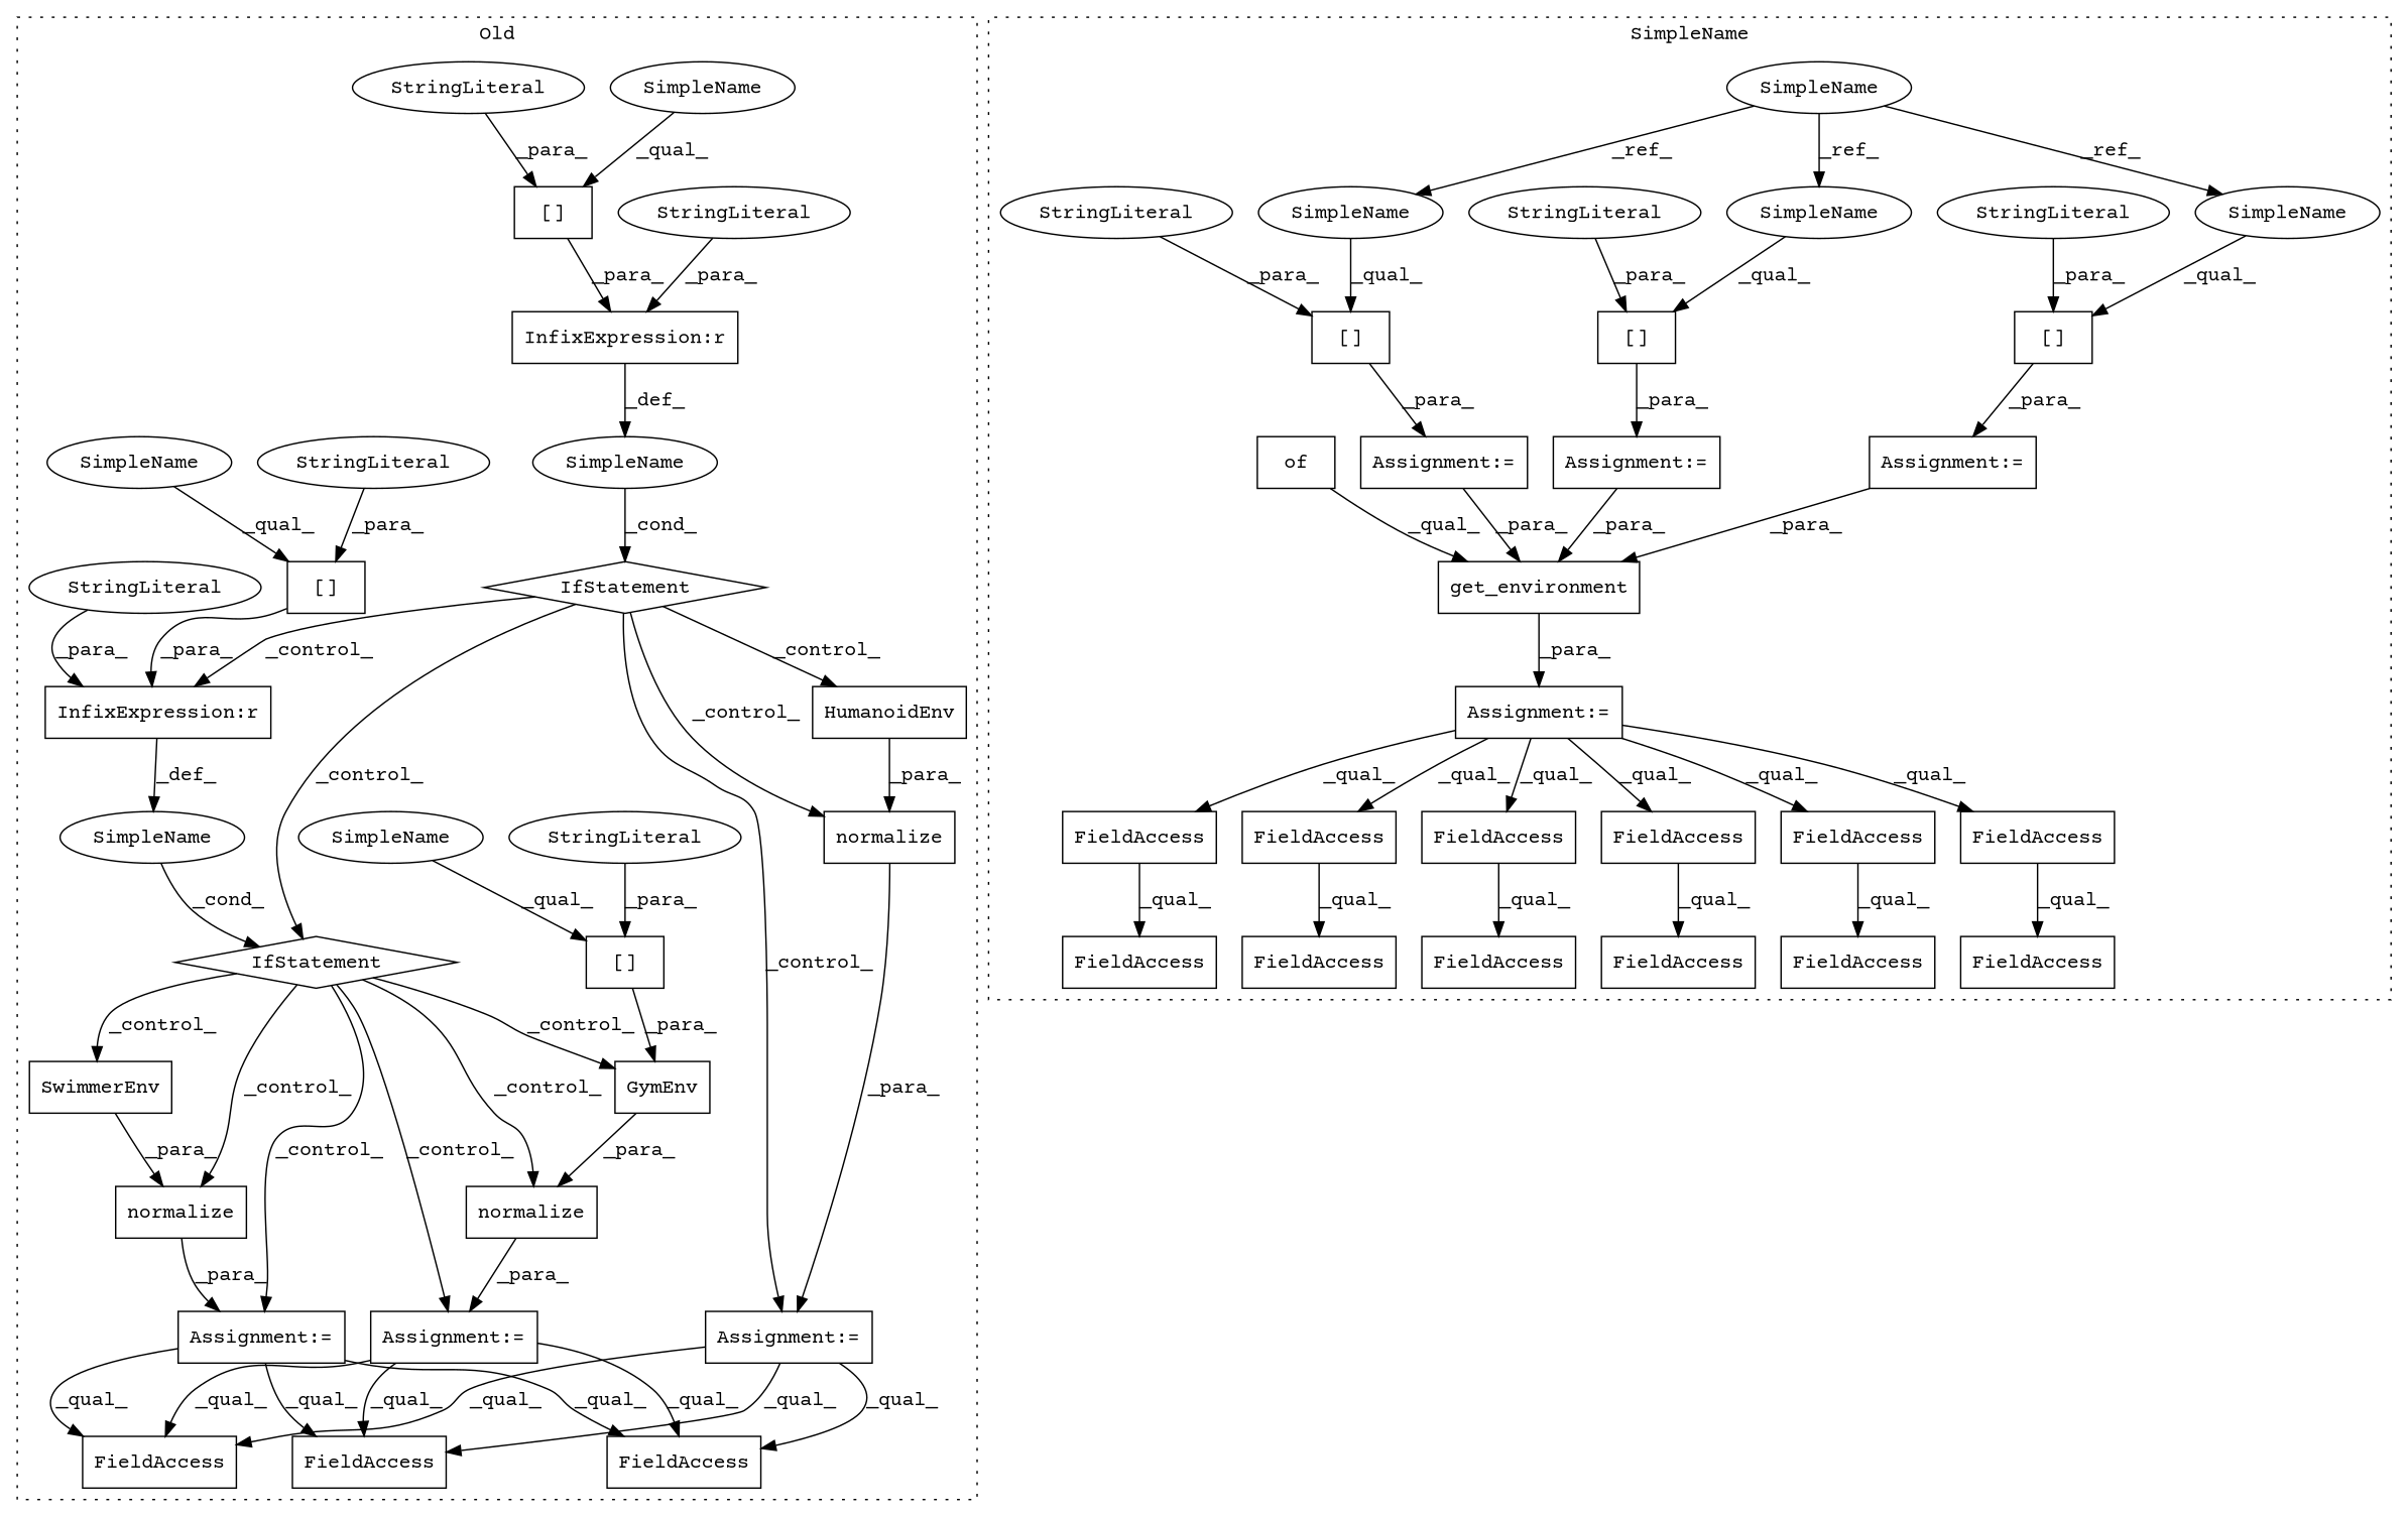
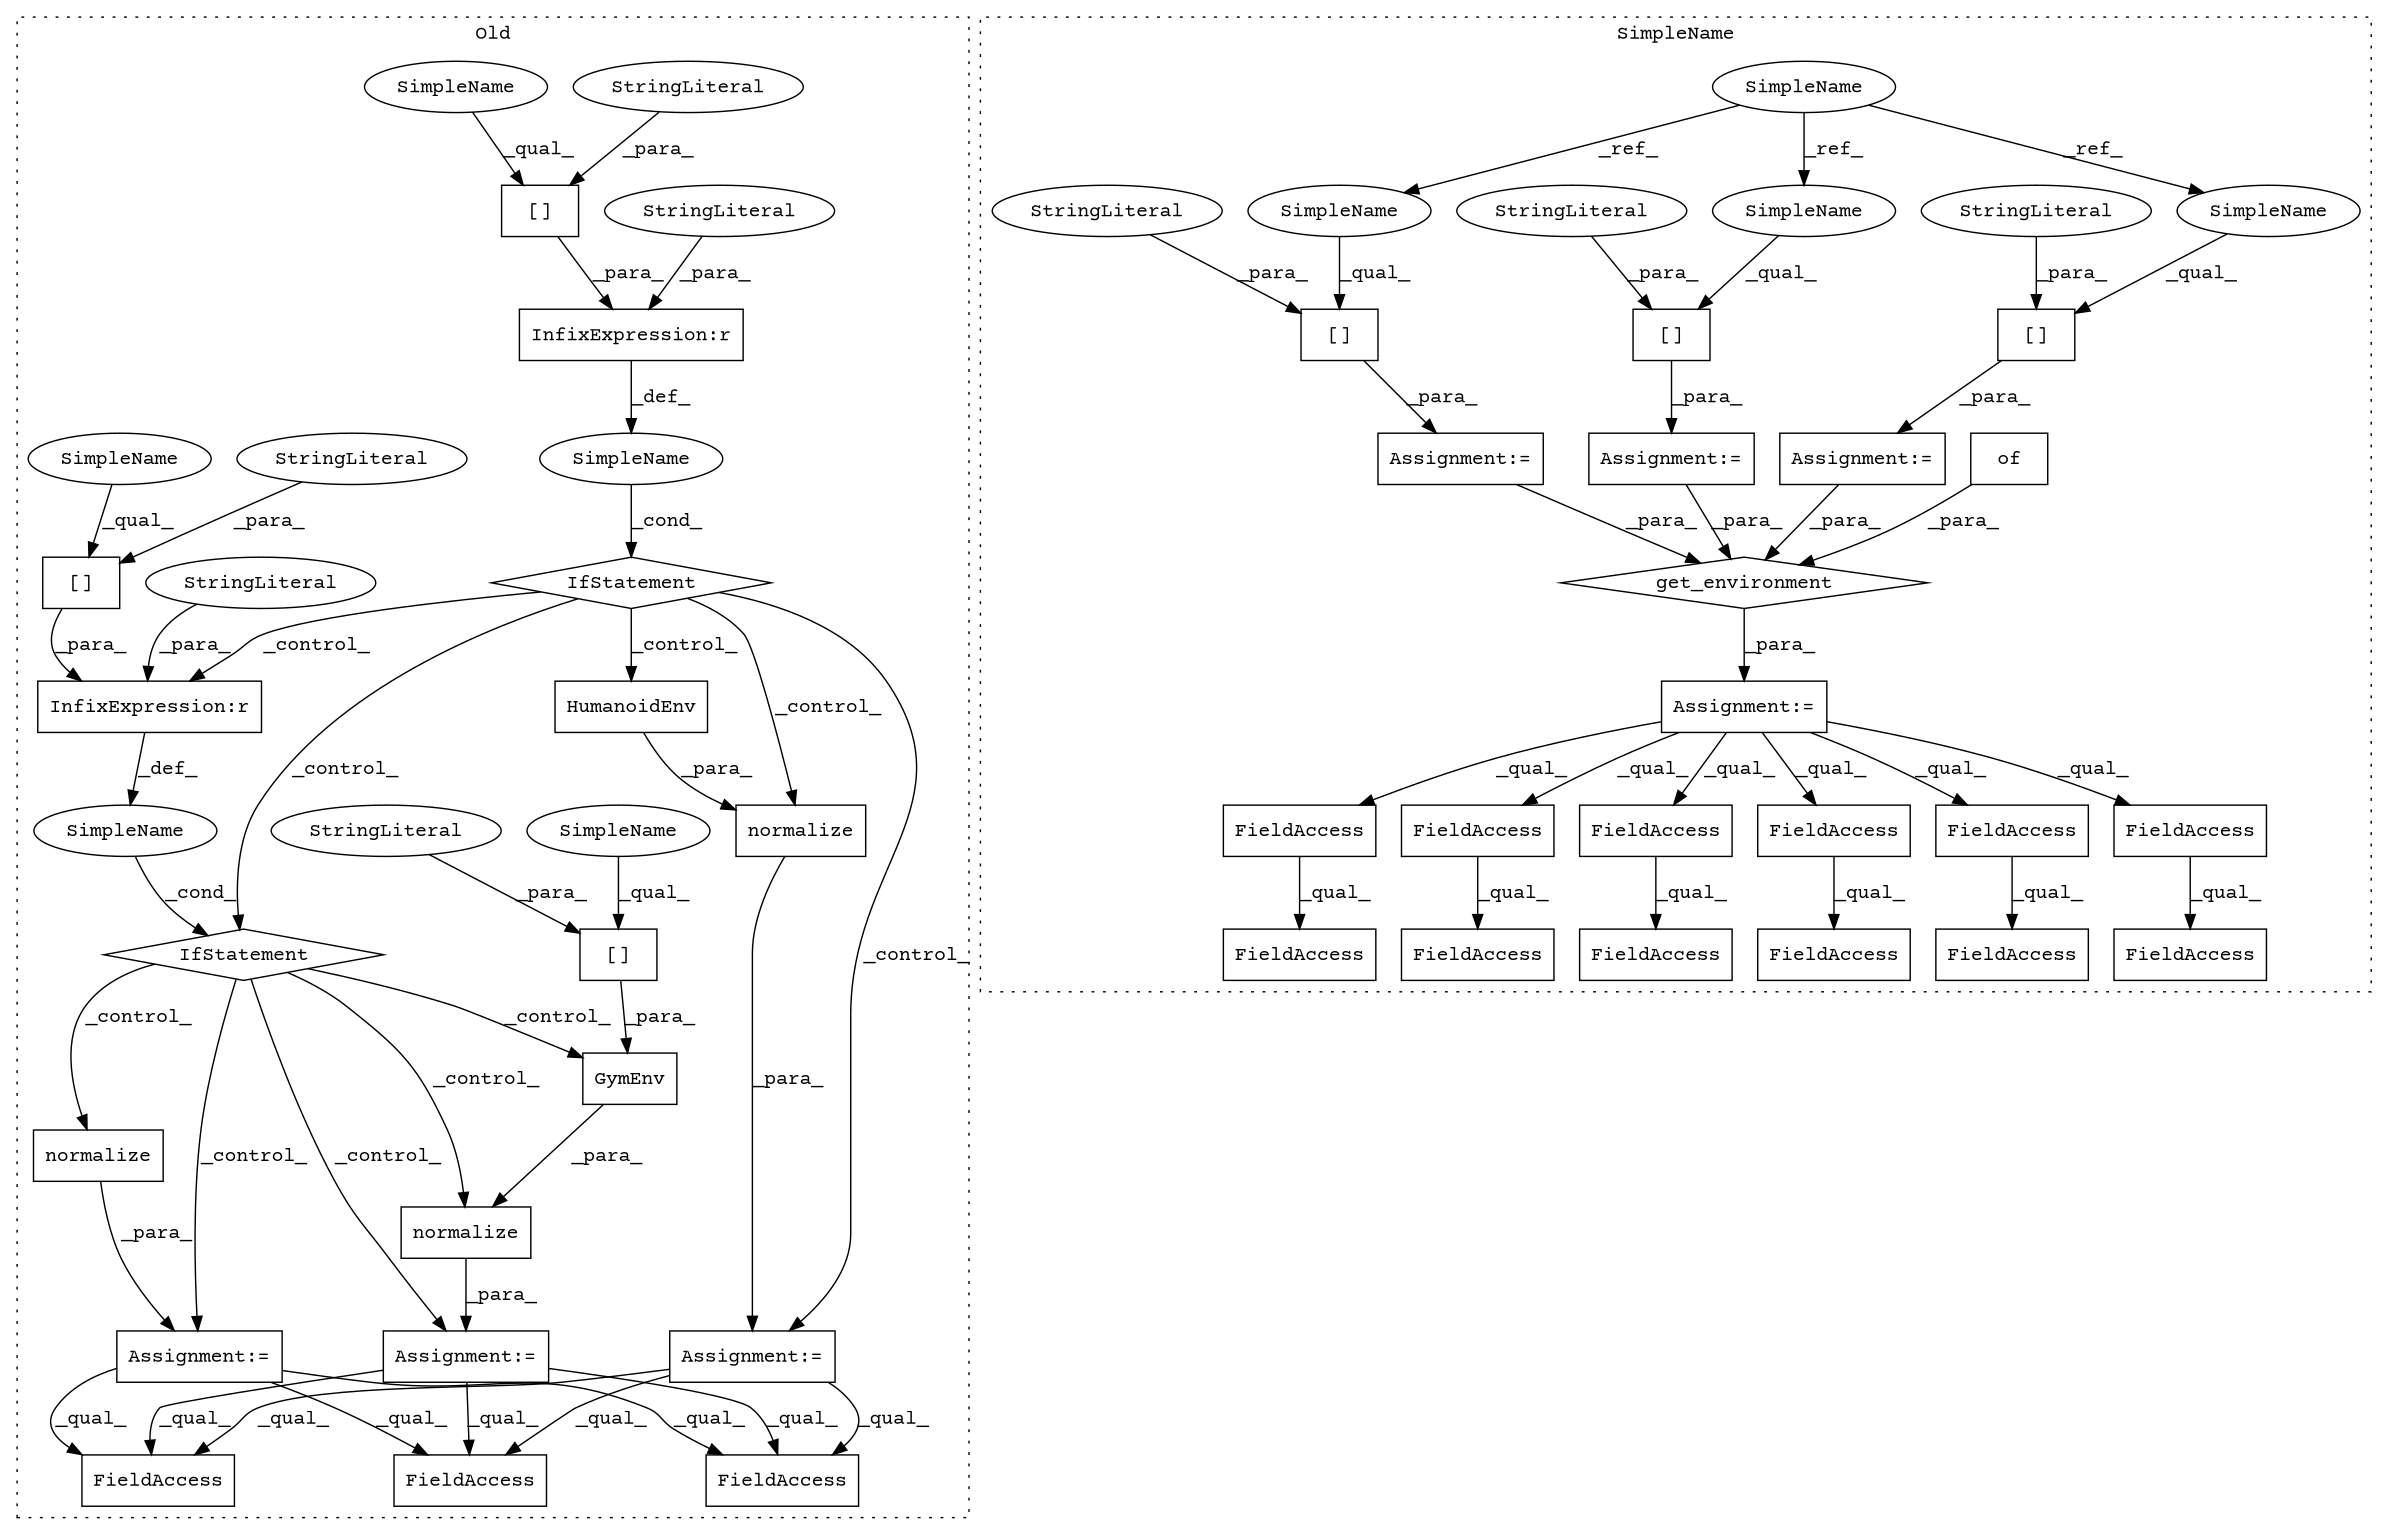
  digraph {
    fontname="Courier Prime"
    node [a=22 fontname="Courier Prime" l=1 shape=box]
    edge [fontname="Courier Prime"]
    n1 [a=32 l="10,1" label=normalize s="2636,2659"]
    n2 [a=42 label=SimpleName shape=ellipse l=""]
    n3 [a=32 l="10,1" label=normalize s="2783,2820"]
    n4 [a=42 label=SimpleName shape=ellipse l=""]
-   n5 [a=32 l=12 label=SwimmerEnv s=2744]
    n6 [a=27 l=4 label="InfixExpression:r" s=2701]
    n7 [a=2 l="8,1" label="[]" s="2682,2700"]
    n8 [a=45 l=15 label=StringLiteral s=2705 shape=ellipse]
    n9 [a=45 l=10 label=StringLiteral s=2690 shape=ellipse]
    n10 [a=27 l=4 label="InfixExpression:r" s=2602]
    n11 [a=2 l="8,1" label="[]" s="2583,2601"]
    n12 [a=45 l=10 label=StringLiteral s=2591 shape=ellipse]
    n13 [a=45 l=16 label=StringLiteral s=2606 shape=ellipse]
    n14 [a=32 l=13 label=HumanoidEnv s=2646]
    n15 [a=32 l="7,1" label=GymEnv s="2793,2819"]
    n16 [a=2 l="8,1" label="[]" s="2800,2818"]
    n17 [l=8 label=FieldAccess s=3187]
    n18 [a=32 l="10,1" label=normalize s="2734,2756"]
    n19 [a=25 l="4,2" label=IfStatement s="2678,2720" shape=diamond]
    n20 [a=45 l=10 label=StringLiteral s=2808 shape=ellipse]
    n21 [a=25 l="4,2" label=IfStatement s="2579,2622" shape=diamond]
    n22 [a=7 label="Assignment:=" s=2635]
    n23 [a=7 label="Assignment:=" s=2733]
    n24 [a=7 label="Assignment:=" s=2782]
    n25 [l=8 label=FieldAccess s=3232]
    n26 [l=8 label=FieldAccess s=3279]
    n27 [a=42 l=7 label=SimpleName s=2583 shape=ellipse]
    n28 [a=42 l=7 label=SimpleName s=2800 shape=ellipse]
    n29 [a=42 l=7 label=SimpleName s=2682 shape=ellipse]
-   n30 [a=32 l="16,1" label=get_environment s="2310,2355"]
+   n30 [a=32 l="16,1" label=get_environment s="2310,2355" shape=diamond]
    n31 [a=32 l=4 label=of s=2351]
    n32 [l=16 label=FieldAccess s=2939]
    n33 [l=27 label=FieldAccess s=2758]
    n34 [l=22 label=FieldAccess s=2786]
    n35 [l=16 label=FieldAccess s=2786]
    n36 [l=21 label=FieldAccess s=2758]
    n37 [l=22 label=FieldAccess s=2939]
    n38 [l=22 label=FieldAccess s=2442]
    n39 [l=27 label=FieldAccess s=2414]
    n40 [l=21 label=FieldAccess s=2911]
    n41 [l=21 label=FieldAccess s=2414]
    n42 [l=16 label=FieldAccess s=2442]
    n43 [l=27 label=FieldAccess s=2911]
    n44 [a=7 label="Assignment:=" s=2254]
    n45 [a=2 l="8,1" label="[]" s="2255,2269"]
    n46 [a=42 l=7 label=SimpleName s=1758 shape=ellipse]
    n47 [a=2 l="8,1" label="[]" s="2283,2299"]
    n48 [a=45 l=6 label=StringLiteral s=2263 shape=ellipse]
    n49 [a=2 l="8,1" label="[]" s="2225,2243"]
    n50 [a=45 l=8 label=StringLiteral s=2291 shape=ellipse]
    n51 [a=45 l=10 label=StringLiteral s=2233 shape=ellipse]
    n52 [a=7 label="Assignment:=" s=2309]
    n53 [a=7 label="Assignment:=" s=2224]
    n54 [a=7 label="Assignment:=" s=2282]
    n55 [a=42 l=7 label=SimpleName s=2255 shape=ellipse]
    n56 [a=42 l=7 label=SimpleName s=2283 shape=ellipse]
    n57 [a=42 l=7 label=SimpleName s=2225 shape=ellipse]
    subgraph cluster_1 {
      label=Old
      style=dotted
      n1
      n2
      n3
      n4
-     n5
      n6
      n7
      n8
      n9
      n10
      n11
      n12
      n13
      n14
      n15
      n16
      n17
      n18
      n19
      n20
      n21
      n22
      n23
      n24
      n25
      n26
      n27
      n28
      n29
    }
    subgraph cluster_2 {
      label=SimpleName
      style=dotted
      n30
      n31
      n32
      n33
      n34
      n35
      n36
      n37
      n38
      n39
      n40
      n41
      n42
      n43
      n44
      n45
      n46
      n47
      n48
      n49
      n50
      n51
      n52
      n53
      n54
      n55
      n56
      n57
    }
    n1 -> n22 [label=_para_]
    n2 -> n21 [label=_cond_]
    n3 -> n24 [label=_para_]
    n4 -> n19 [label=_cond_]
-   n5 -> n18 [label=_para_]
    n6 -> n4 [label=_def_]
    n7 -> n6 [label=_para_]
    n8 -> n6 [label=_para_]
    n9 -> n7 [label=_para_]
    n10 -> n2 [label=_def_]
    n11 -> n10 [label=_para_]
    n12 -> n11 [label=_para_]
    n13 -> n10 [label=_para_]
    n14 -> n1 [label=_para_]
    n15 -> n3 [label=_para_]
    n16 -> n15 [label=_para_]
    n18 -> n23 [label=_para_]
    n19 -> n3 [label=_control_]
-   n19 -> n5 [label=_control_]
    n19 -> n15 [label=_control_]
    n19 -> n18 [label=_control_]
    n19 -> n23 [label=_control_]
    n19 -> n24 [label=_control_]
    n20 -> n16 [label=_para_]
    n21 -> n1 [label=_control_]
    n21 -> n6 [label=_control_]
    n21 -> n14 [label=_control_]
    n21 -> n19 [label=_control_]
    n21 -> n22 [label=_control_]
    n22 -> n17 [label=_qual_]
    n22 -> n25 [label=_qual_]
    n22 -> n26 [label=_qual_]
    n23 -> n17 [label=_qual_]
    n23 -> n25 [label=_qual_]
    n23 -> n26 [label=_qual_]
    n24 -> n17 [label=_qual_]
    n24 -> n25 [label=_qual_]
    n24 -> n26 [label=_qual_]
    n27 -> n11 [label=_qual_]
    n28 -> n16 [label=_qual_]
    n29 -> n7 [label=_qual_]
    n30 -> n52 [label=_para_]
-   n31 -> n30 [label=_qual_]
+   n31 -> n30 [label=_para_]
    n32 -> n37 [label=_qual_]
    n35 -> n34 [label=_qual_]
    n36 -> n33 [label=_qual_]
    n40 -> n43 [label=_qual_]
    n41 -> n39 [label=_qual_]
    n42 -> n38 [label=_qual_]
    n44 -> n30 [label=_para_]
    n45 -> n44 [label=_para_]
    n46 -> n55 [label=_ref_]
    n46 -> n56 [label=_ref_]
    n46 -> n57 [label=_ref_]
    n47 -> n54 [label=_para_]
    n48 -> n45 [label=_para_]
    n49 -> n53 [label=_para_]
    n50 -> n47 [label=_para_]
    n51 -> n49 [label=_para_]
    n52 -> n32 [label=_qual_]
    n52 -> n35 [label=_qual_]
    n52 -> n36 [label=_qual_]
    n52 -> n40 [label=_qual_]
    n52 -> n41 [label=_qual_]
    n52 -> n42 [label=_qual_]
    n53 -> n30 [label=_para_]
    n54 -> n30 [label=_para_]
    n55 -> n45 [label=_qual_]
    n56 -> n47 [label=_qual_]
    n57 -> n49 [label=_qual_]
  }
